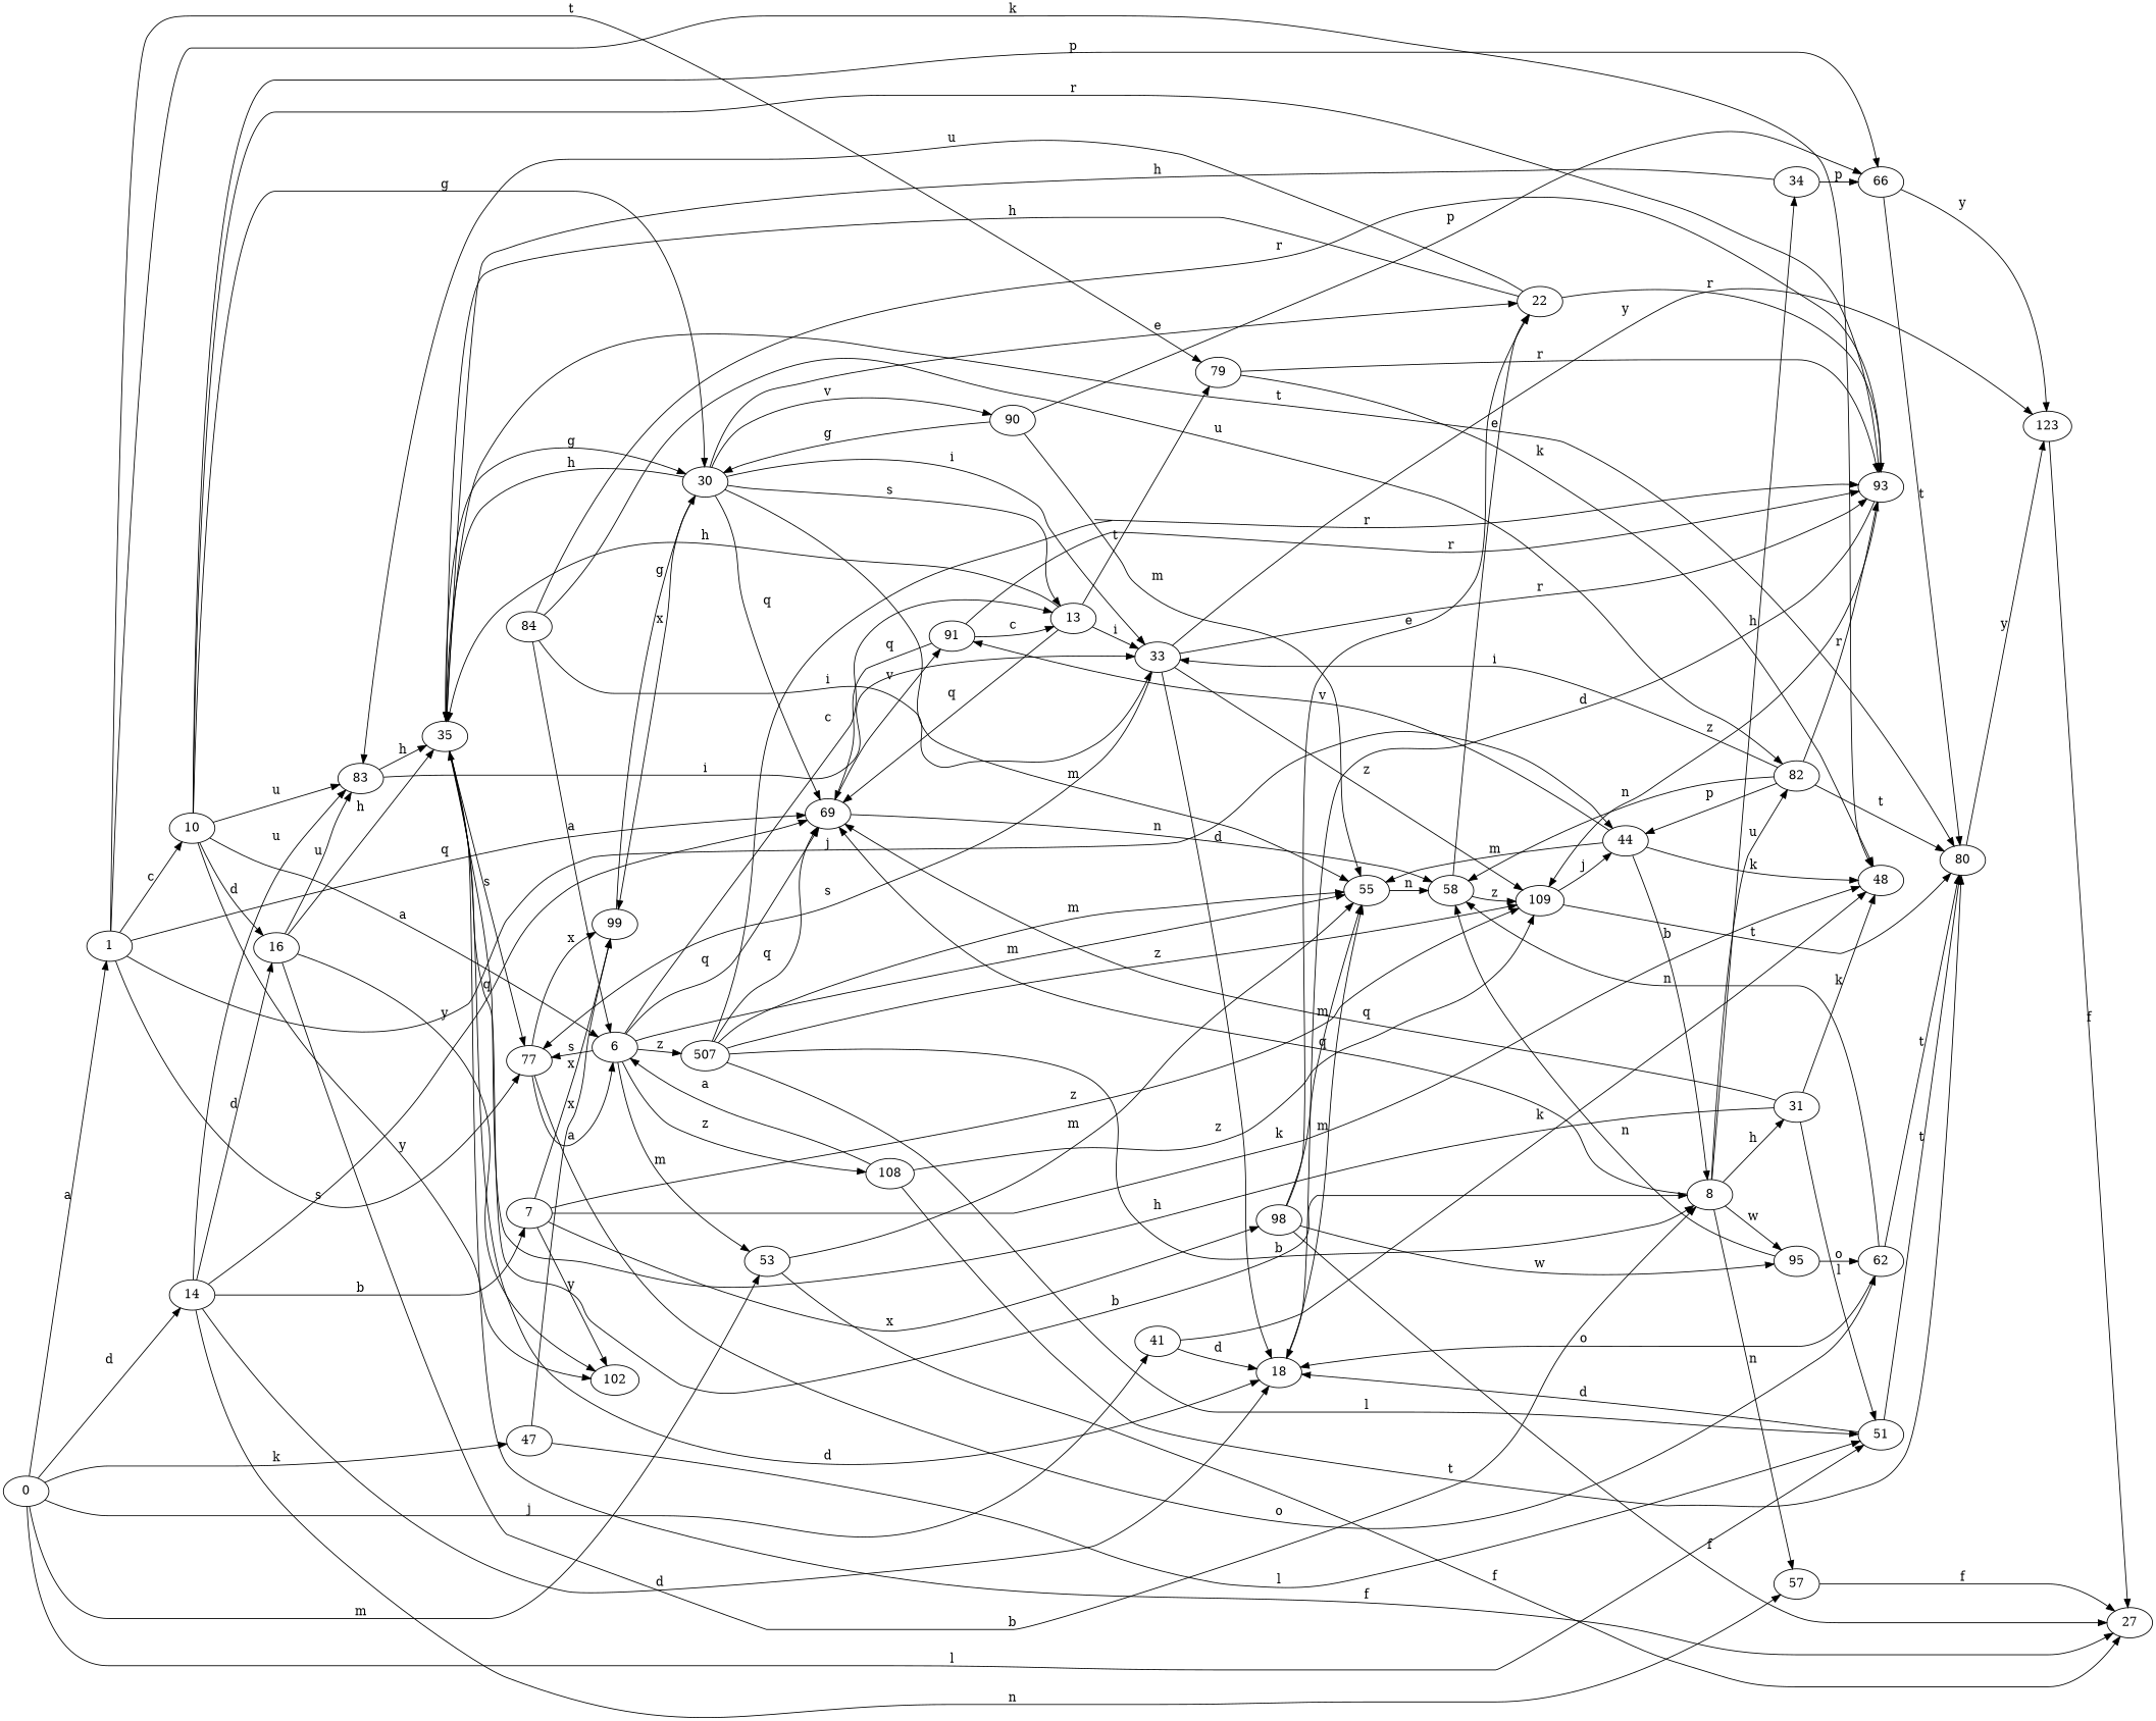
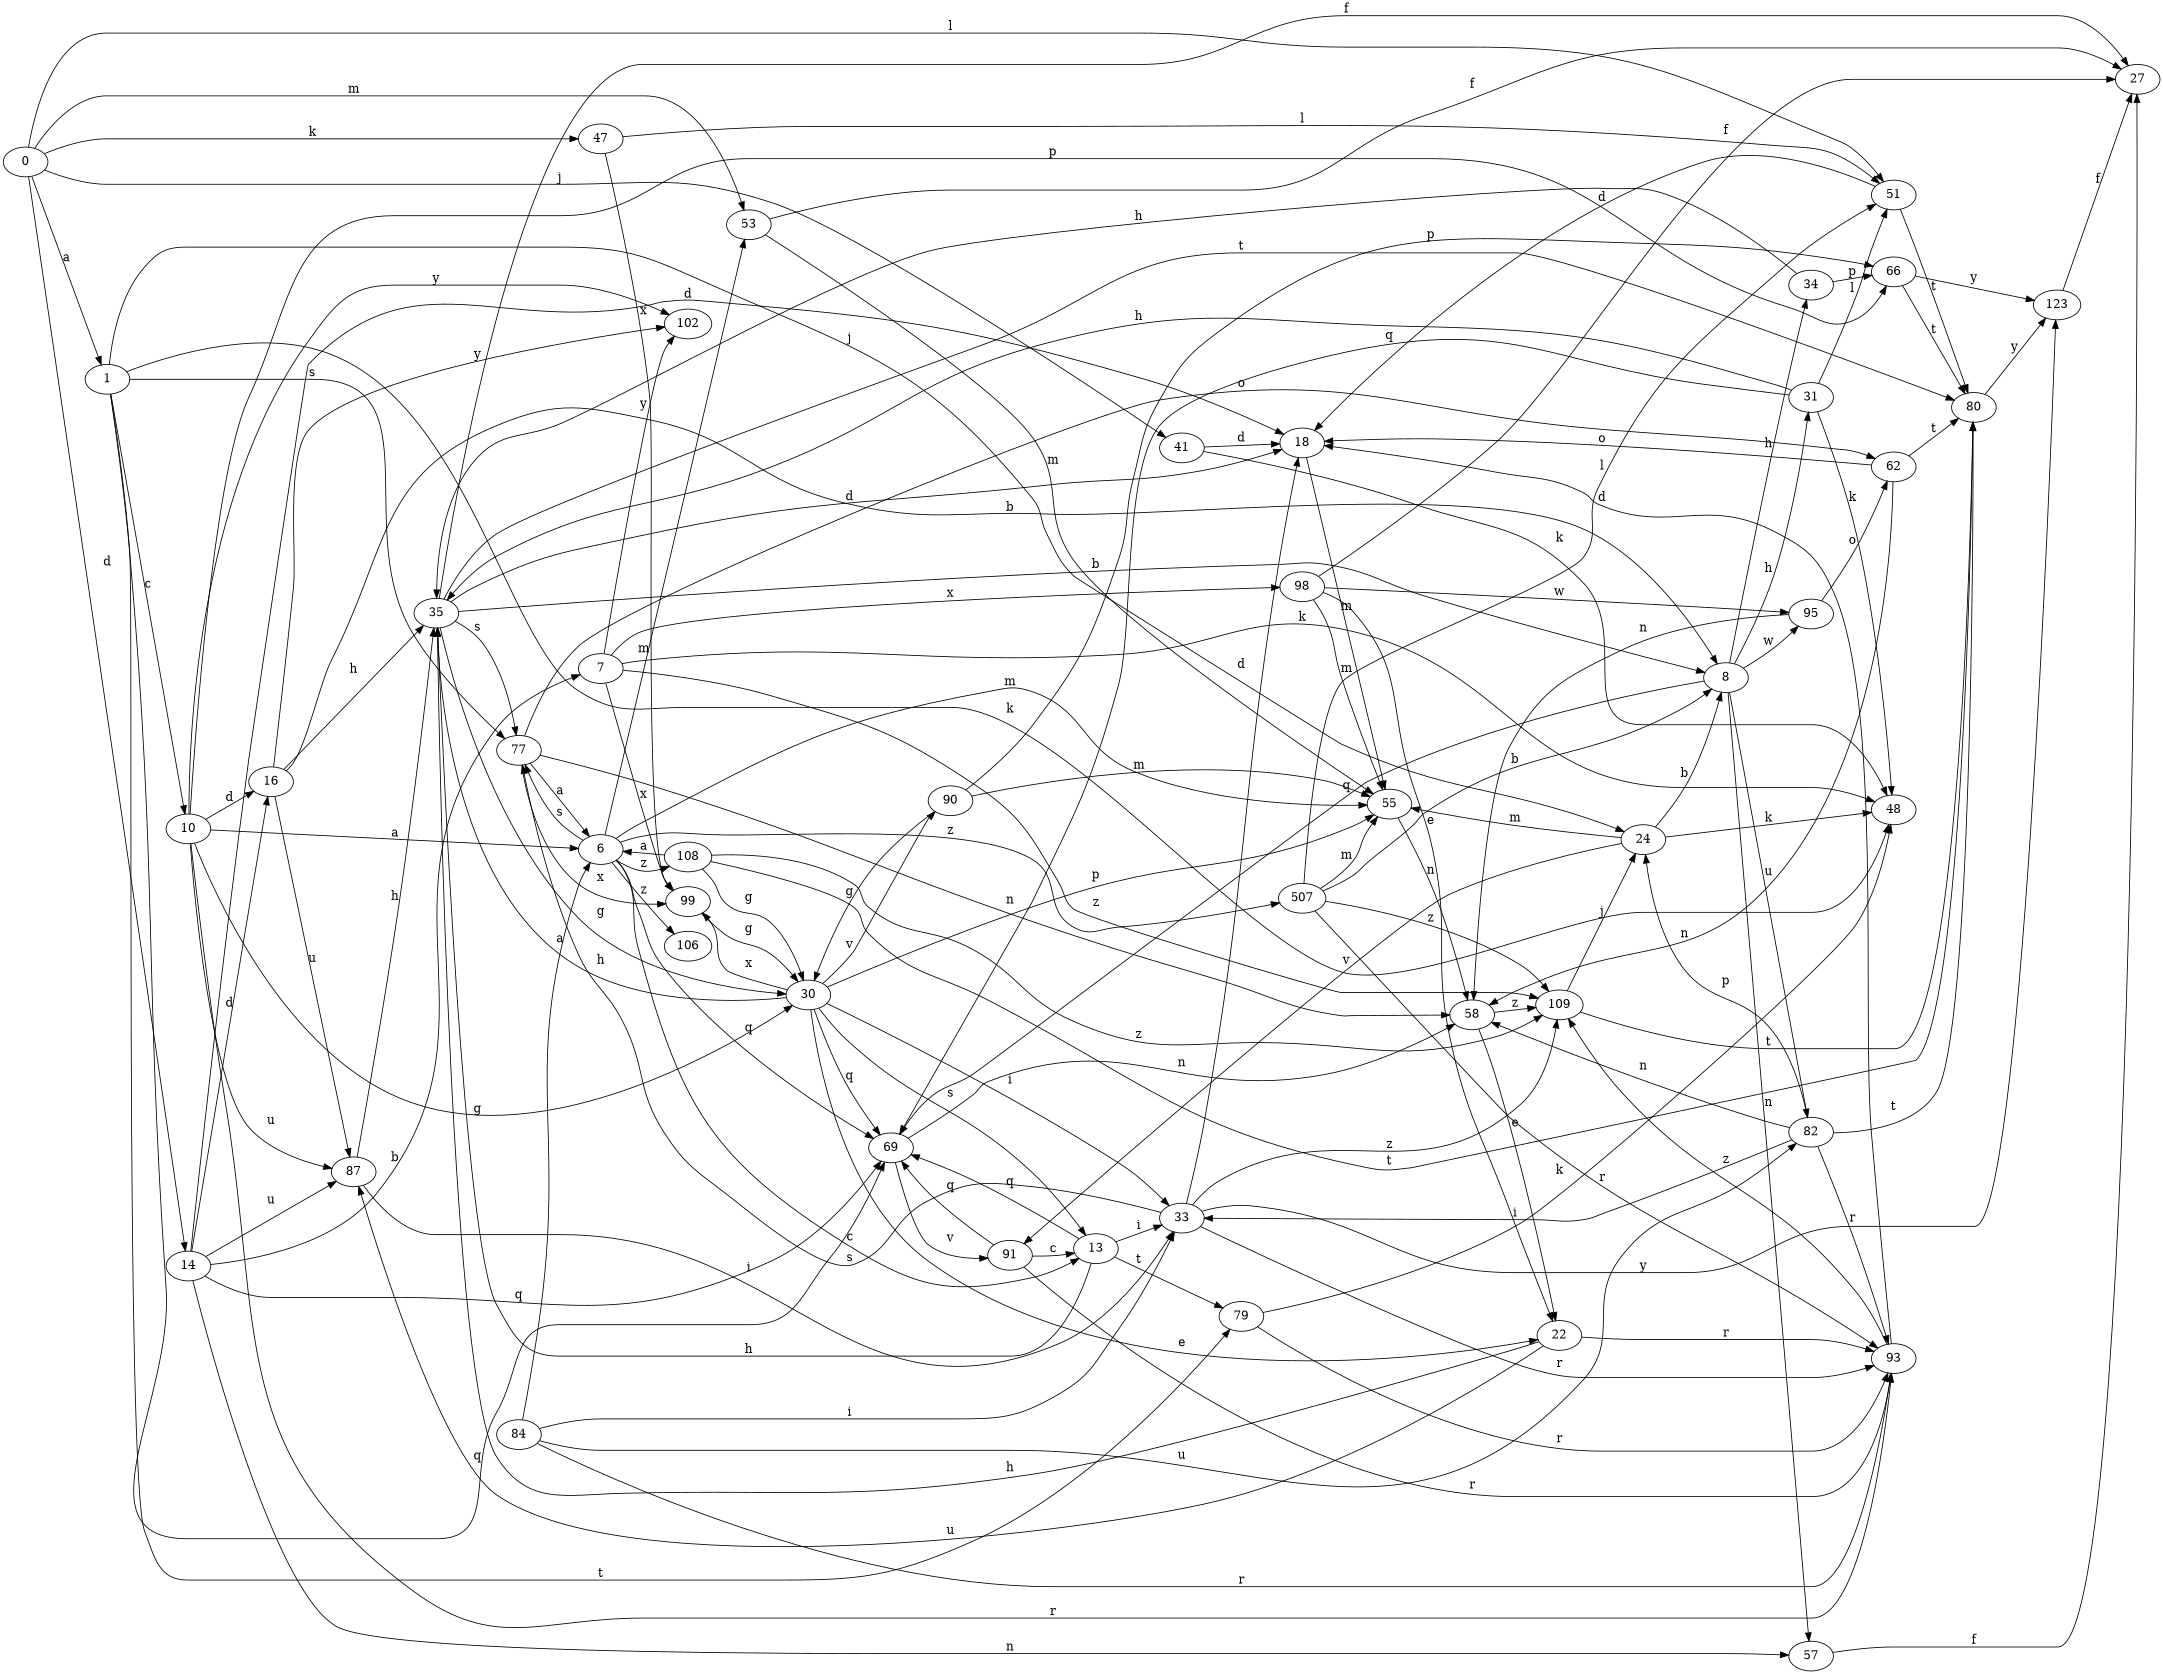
  strict digraph {
    rankdir=LR
    0
    1
    14
    41
    47
    51
    n7 [label=53]
    10
-   44
+   44 [label=24]
    48
    69
    77
    79
    16
    7
    57
-   83
+   83 [label=87]
    18
    102
    8
    35
    99
    80
    55
    27
    n26 [label=6]
    30
    66
    n29 [label=93]
    91
    58
    62
    13
+   106
    n35 [label=507]
    108
    n37 [label=33]
    109
    98
    95
    22
    31
    34
    82
    90
    n46 [label=123]
    84
    0 -> 1 [label=a]
    0 -> 14 [label=d]
    0 -> 41 [label=j]
    0 -> 47 [label=k]
    0 -> 51 [label=l]
    0 -> n7 [label=m]
    1 -> 10 [label=c]
    1 -> 44 [label=j]
    1 -> 48 [label=k]
    1 -> 69 [label=q]
    1 -> 77 [label=s]
    1 -> 79 [label=t]
    14 -> 69 [label=q]
    14 -> 16 [label=d]
    14 -> 7 [label=b]
    14 -> 57 [label=n]
    14 -> 83 [label=u]
    14 -> 18 [label=d]
    41 -> 48 [label=k]
    41 -> 18 [label=d]
    47 -> 51 [label=l]
    47 -> 99 [label=x]
    51 -> 18 [label=d]
    51 -> 80 [label=t]
    n7 -> 55 [label=m]
    n7 -> 27 [label=f]
    10 -> 16 [label=d]
    10 -> 83 [label=u]
    10 -> 102 [label=y]
    10 -> n26 [label=a]
    10 -> 30 [label=g]
    10 -> 66 [label=p]
    10 -> n29 [label=r]
    44 -> 48 [label=k]
    44 -> 8 [label=b]
    44 -> 55 [label=m]
    44 -> 91 [label=v]
    69 -> 91 [label=v]
    69 -> 58 [label=n]
    77 -> 99 [label=x]
    77 -> n26 [label=a]
+   77 -> 58 [label=n]
    77 -> 62 [label=o]
    79 -> 48 [label=k]
    79 -> n29 [label=r]
    16 -> 83 [label=u]
    16 -> 102 [label=y]
    16 -> 8 [label=b]
    16 -> 35 [label=h]
    7 -> 48 [label=k]
    7 -> 102 [label=y]
    7 -> 99 [label=x]
    7 -> 109 [label=z]
    7 -> 98 [label=x]
    57 -> 27 [label=f]
    83 -> 35 [label=h]
    83 -> n37 [label=i]
    18 -> 55 [label=m]
    8 -> 69 [label=q]
    8 -> 57 [label=n]
    8 -> 95 [label=w]
    8 -> 31 [label=h]
    8 -> 34 [label=h]
    8 -> 82 [label=u]
    35 -> 77 [label=s]
    35 -> 18 [label=d]
    35 -> 8 [label=b]
    35 -> 80 [label=t]
    35 -> 27 [label=f]
    35 -> 30 [label=g]
    99 -> 30 [label=g]
    80 -> n46 [label=y]
    55 -> 58 [label=n]
    n26 -> n7 [label=m]
    n26 -> 69 [label=q]
    n26 -> 77 [label=s]
    n26 -> 55 [label=m]
    n26 -> 13 [label=c]
+   n26 -> 106 [label=z]
    n26 -> n35 [label=z]
    n26 -> 108 [label=z]
    30 -> 69 [label=q]
    30 -> 35 [label=h]
    30 -> 99 [label=x]
-   30 -> 55 [label=m]
+   30 -> 55 [label=p]
    30 -> 13 [label=s]
    30 -> n37 [label=i]
    30 -> 22 [label=e]
    30 -> 90 [label=v]
    66 -> 80 [label=t]
    66 -> n46 [label=y]
    n29 -> 18 [label=d]
    n29 -> 109 [label=z]
    91 -> 69 [label=q]
    91 -> n29 [label=r]
    91 -> 13 [label=c]
    58 -> 109 [label=z]
    58 -> 22 [label=e]
    62 -> 18 [label=o]
    62 -> 80 [label=t]
    62 -> 58 [label=n]
    13 -> 69 [label=q]
    13 -> 79 [label=t]
    13 -> 35 [label=h]
    13 -> n37 [label=i]
    n35 -> 51 [label=l]
-   n35 -> 69 [label=q]
    n35 -> 8 [label=b]
    n35 -> 55 [label=m]
    n35 -> n29 [label=r]
    n35 -> 109 [label=z]
    108 -> 80 [label=t]
    108 -> n26 [label=a]
+   108 -> 30 [label=g]
    108 -> 109 [label=z]
    n37 -> 77 [label=s]
    n37 -> 18 [label=d]
    n37 -> n29 [label=r]
    n37 -> 109 [label=z]
    n37 -> n46 [label=y]
    109 -> 44 [label=j]
    109 -> 80 [label=t]
    98 -> 55 [label=m]
    98 -> 27 [label=f]
    98 -> 95 [label=w]
    98 -> 22 [label=e]
    95 -> 58 [label=n]
    95 -> 62 [label=o]
    22 -> 83 [label=u]
    22 -> 35 [label=h]
    22 -> n29 [label=r]
    31 -> 51 [label=l]
    31 -> 48 [label=k]
    31 -> 69 [label=q]
    31 -> 35 [label=h]
    34 -> 35 [label=h]
    34 -> 66 [label=p]
    82 -> 44 [label=p]
    82 -> 80 [label=t]
    82 -> n29 [label=r]
    82 -> 58 [label=n]
    82 -> n37 [label=i]
    90 -> 55 [label=m]
    90 -> 30 [label=g]
    90 -> 66 [label=p]
    n46 -> 27 [label=f]
    84 -> n26 [label=a]
    84 -> n29 [label=r]
    84 -> n37 [label=i]
    84 -> 82 [label=u]
  }
